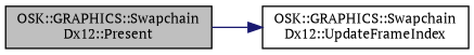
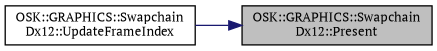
  digraph {
    rankdir=LR
    fontname="PT Serif"
    node [color=black fontname="PT Serif" fontsize=10 shape=record style=filled]
    n1 [fillcolor=grey75 fontcolor=black height=0.2 label="OSK::GRAPHICS::Swapchain\lDx12::Present" width=0.4]
    n2 [fillcolor=white height=0.2 label="OSK::GRAPHICS::Swapchain\lDx12::UpdateFrameIndex" width=0.4]
-   n1 -> n2 [color=midnightblue fontname="PT Serif" fontsize=10 labelfontname=Helvetica labelfontsize=10 style=solid]
+   n2 -> n1 [color=midnightblue fontname="PT Serif" fontsize=10 labelfontname=Helvetica labelfontsize=10 style=solid]
  }
